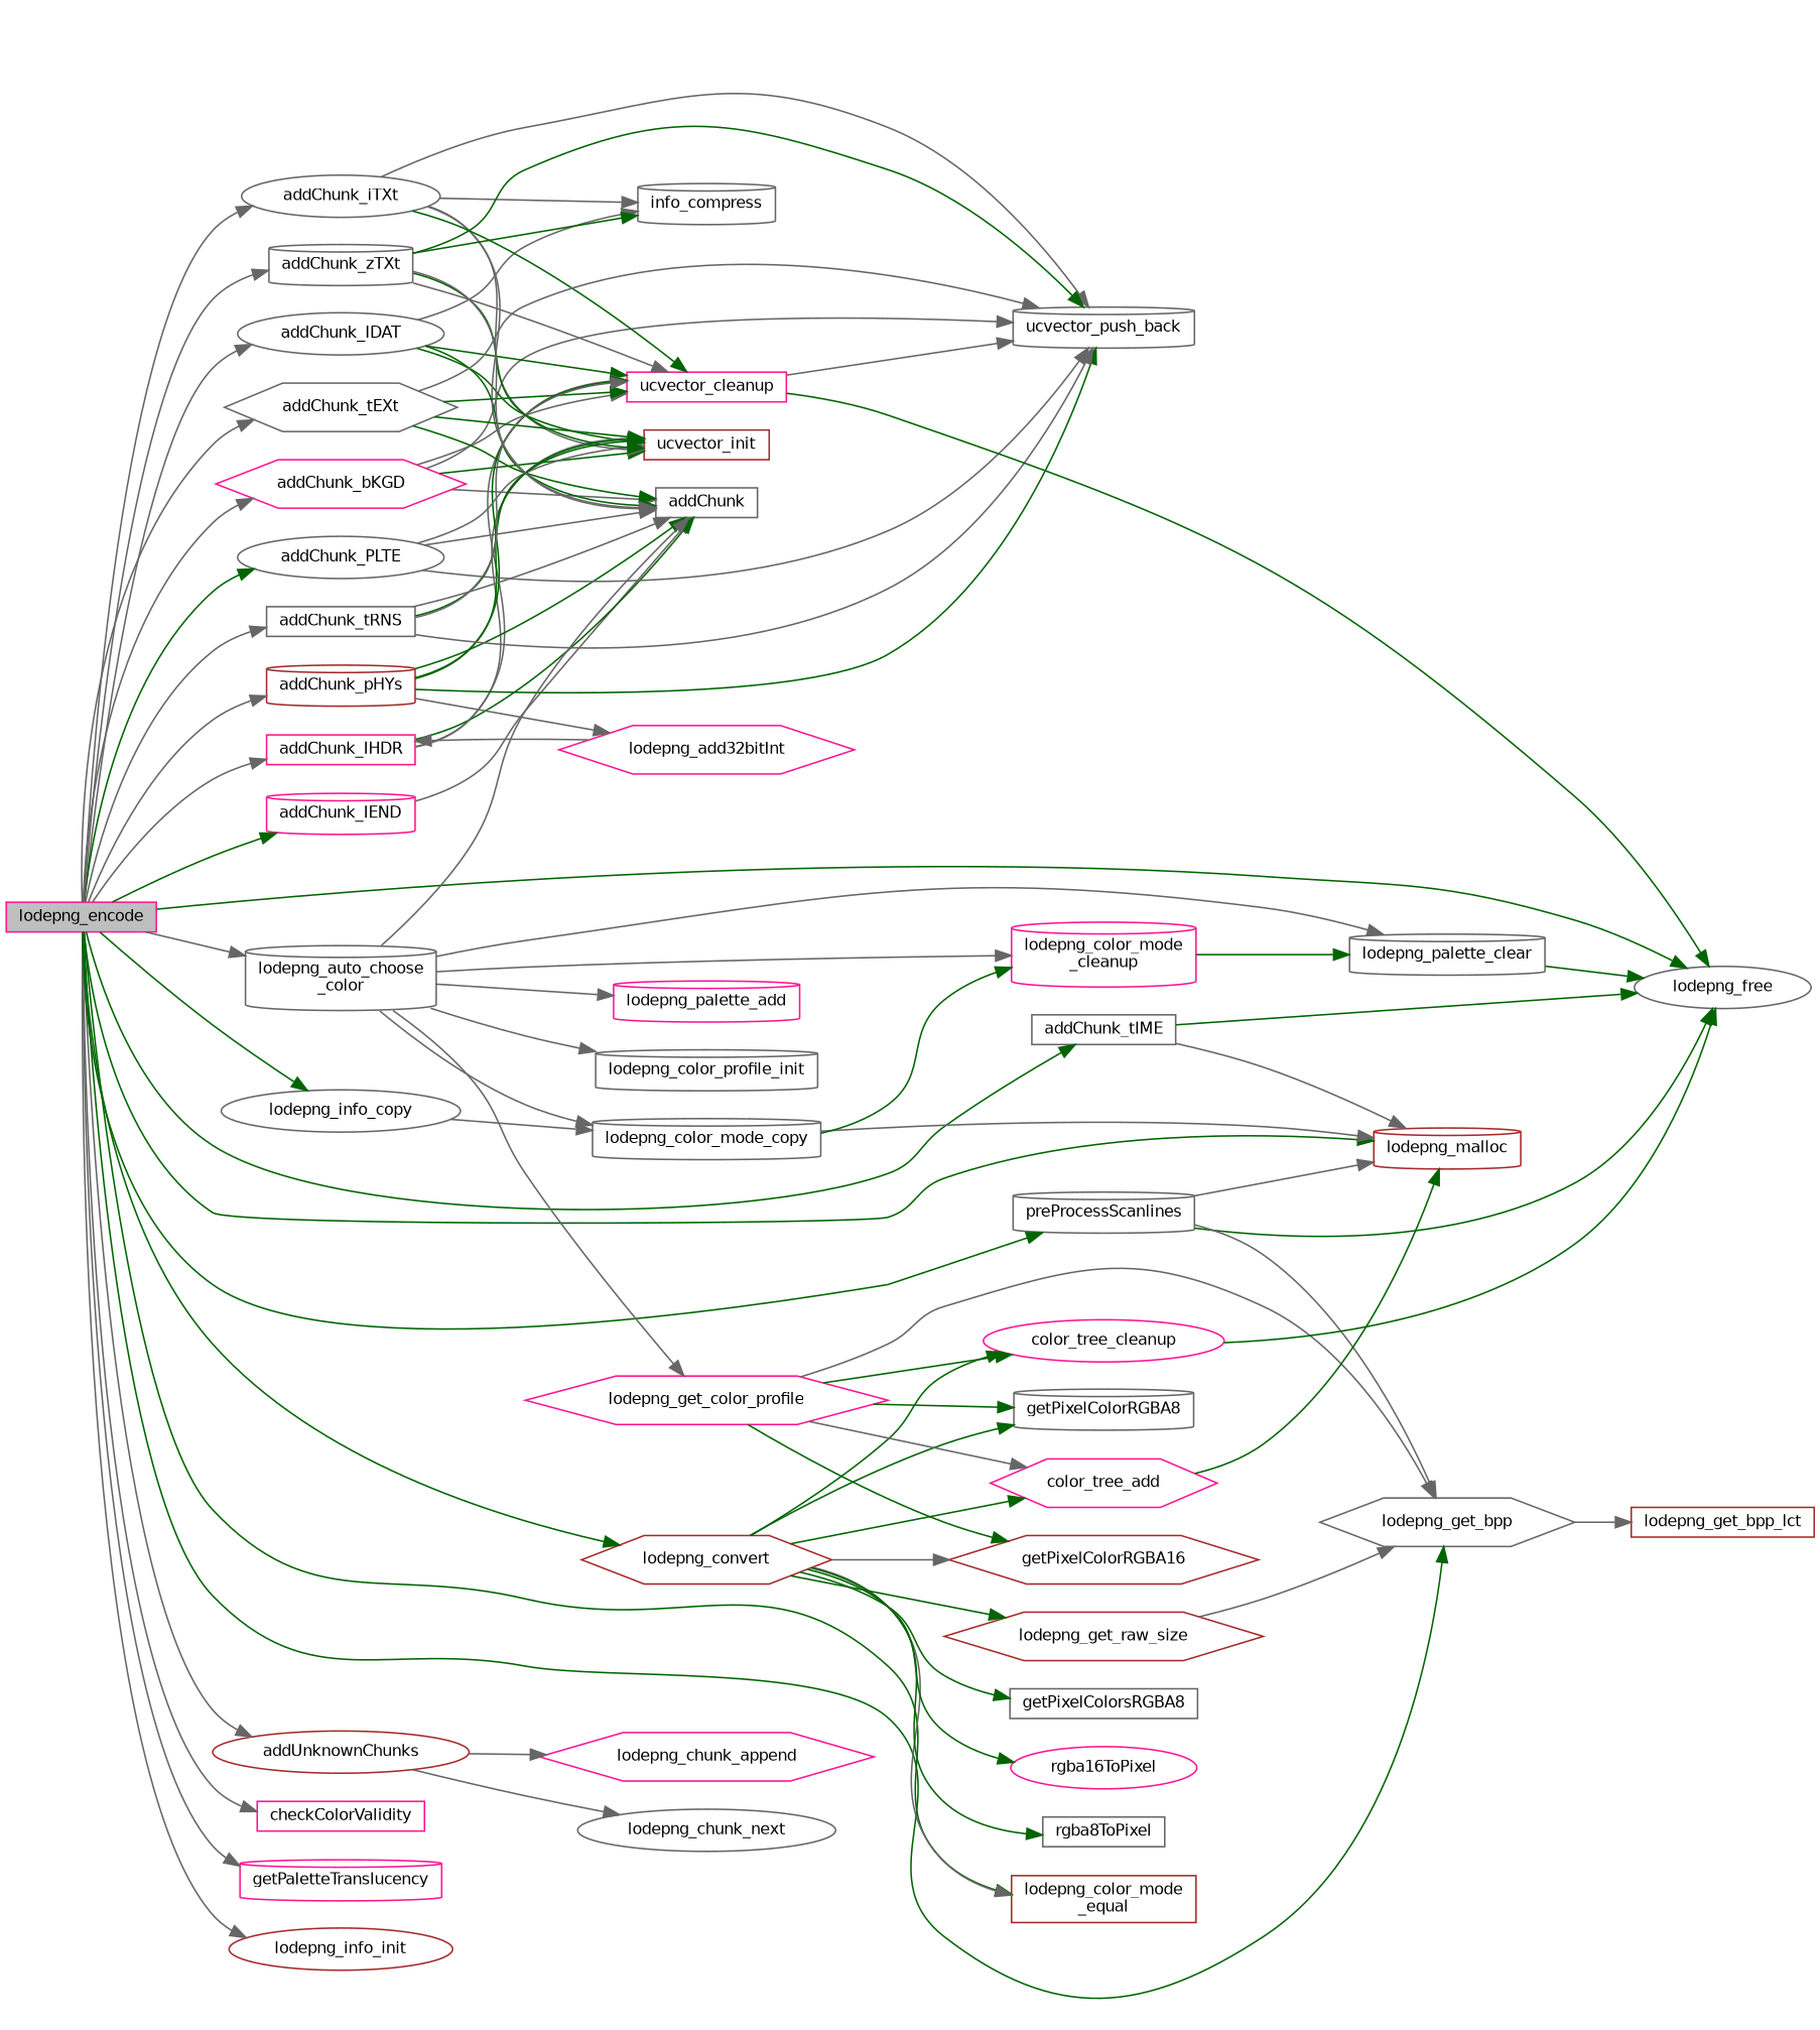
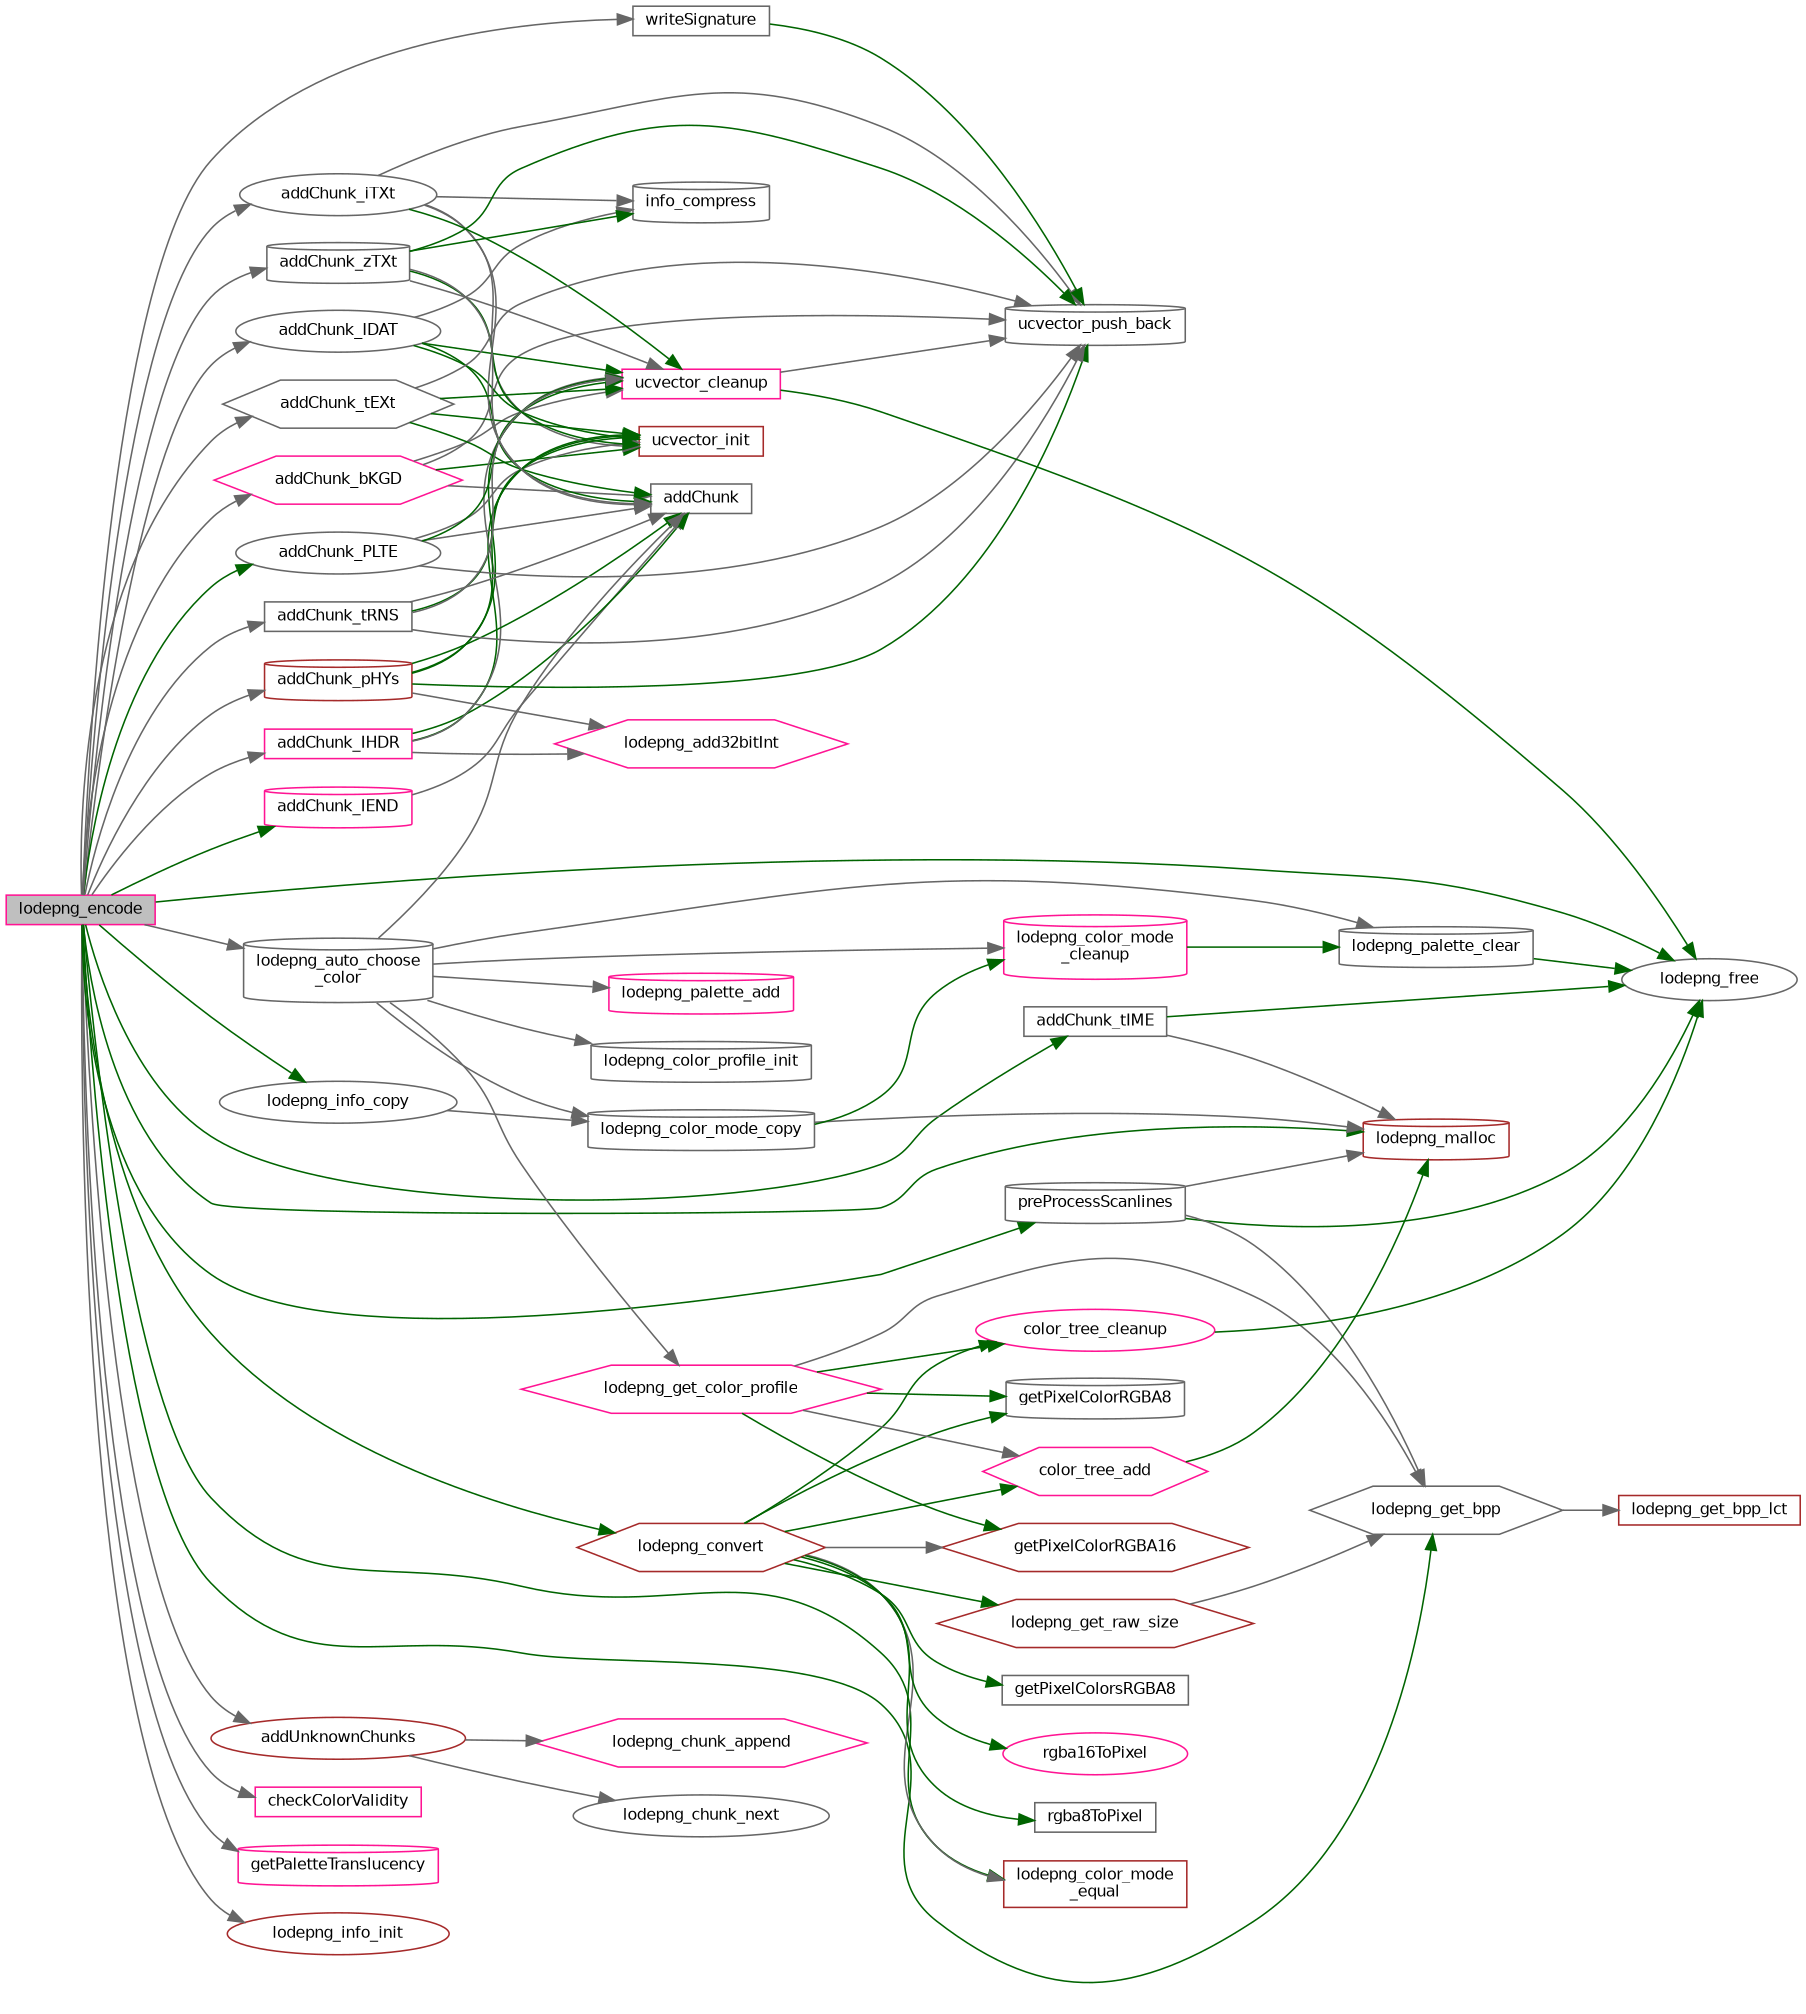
  digraph {
    fontname="DejaVu Sans"
    rankdir=LR
    node [color=gray40 fillcolor=white fontname="DejaVu Sans" fontsize=10 shape=cylinder style=filled]
    edge [color=gray40 fontname="DejaVu Sans" fontsize=10 labelfontname=Helvetica labelfontsize=10 style=solid]
    n1 [color=deeppink fillcolor=grey75 fontcolor=black height=0.2 label=lodepng_encode shape=box width=0.4]
    n2 [color=deeppink height=0.2 label=addChunk_bKGD shape=hexagon width=0.4]
    n3 [height=0.2 label=lodepng_free shape=ellipse width=0.4]
    n4 [height=0.2 label=addChunk_IDAT shape=ellipse width=0.4]
    n5 [color=deeppink height=0.2 label=addChunk_IEND width=0.4]
    n6 [color=deeppink height=0.2 label=addChunk_IHDR shape=box width=0.4]
    n7 [height=0.2 label=addChunk_iTXt shape=ellipse width=0.4]
    n8 [color=brown height=0.2 label=addChunk_pHYs width=0.4]
    n9 [height=0.2 label=addChunk_PLTE shape=ellipse width=0.4]
    n10 [height=0.2 label=addChunk_tEXt shape=hexagon width=0.4]
    n11 [height=0.2 label=addChunk_tIME shape=box width=0.4]
    n12 [color=brown height=0.2 label=lodepng_malloc width=0.4]
    n13 [height=0.2 label=addChunk_tRNS shape=box width=0.4]
    n14 [height=0.2 label=addChunk_zTXt width=0.4]
    n15 [color=brown height=0.2 label=addUnknownChunks shape=ellipse width=0.4]
    n16 [color=deeppink height=0.2 label=checkColorValidity shape=box width=0.4]
    n17 [color=deeppink height=0.2 label=getPaletteTranslucency width=0.4]
    n18 [height=0.2 label="lodepng_auto_choose\l_color" width=0.4]
    n19 [height=0.2 label=lodepng_get_bpp shape=hexagon width=0.4]
    n20 [color=brown height=0.2 label="lodepng_color_mode\l_equal" shape=box width=0.4]
    n21 [color=brown height=0.2 label=lodepng_convert shape=hexagon width=0.4]
    n22 [height=0.2 label=lodepng_info_copy shape=ellipse width=0.4]
    n23 [color=brown height=0.2 label=lodepng_info_init shape=ellipse width=0.4]
    n24 [height=0.2 label=preProcessScanlines width=0.4]
+   n25 [height=0.2 label=writeSignature shape=box width=0.4]
    n26 [color=brown height=0.2 label=ucvector_init shape=box width=0.4]
    n27 [height=0.2 label=addChunk shape=box width=0.4]
    n28 [color=deeppink height=0.2 label=ucvector_cleanup shape=box width=0.4]
    n29 [height=0.2 label=ucvector_push_back width=0.4]
    n30 [height=0.2 label=info_compress width=0.4]
    n31 [color=deeppink height=0.2 label=lodepng_add32bitInt shape=hexagon width=0.4]
    n32 [color=deeppink height=0.2 label=lodepng_chunk_append shape=hexagon width=0.4]
    n33 [height=0.2 label=lodepng_chunk_next shape=ellipse width=0.4]
    n34 [color=deeppink height=0.2 label="lodepng_color_mode\l_cleanup" width=0.4]
    n35 [height=0.2 label=lodepng_palette_clear width=0.4]
    n36 [height=0.2 label=lodepng_color_mode_copy width=0.4]
    n37 [height=0.2 label=lodepng_color_profile_init width=0.4]
    n38 [color=deeppink height=0.2 label=lodepng_get_color_profile shape=hexagon width=0.4]
    n39 [color=deeppink height=0.2 label=lodepng_palette_add width=0.4]
    n40 [color=brown height=0.2 label=lodepng_get_bpp_lct shape=box width=0.4]
    n41 [color=deeppink height=0.2 label=color_tree_add shape=hexagon width=0.4]
    n42 [color=deeppink height=0.2 label=color_tree_cleanup shape=ellipse width=0.4]
    n43 [color=brown height=0.2 label=getPixelColorRGBA16 shape=hexagon width=0.4]
    n44 [height=0.2 label=getPixelColorRGBA8 width=0.4]
    n45 [height=0.2 label=getPixelColorsRGBA8 shape=box width=0.4]
    n46 [color=brown height=0.2 label=lodepng_get_raw_size shape=hexagon width=0.4]
    n47 [color=deeppink height=0.2 label=rgba16ToPixel shape=ellipse width=0.4]
    n48 [height=0.2 label=rgba8ToPixel shape=box width=0.4]
    n1 -> n2
    n1 -> n3 [color=darkgreen]
    n1 -> n4
    n1 -> n5 [color=darkgreen]
    n1 -> n6
    n1 -> n7
    n1 -> n8
    n1 -> n9 [color=darkgreen]
    n1 -> n10
    n1 -> n11 [color=darkgreen]
    n1 -> n12 [color=darkgreen]
    n1 -> n13
    n1 -> n14
    n1 -> n15
    n1 -> n16
    n1 -> n17
    n1 -> n18
    n1 -> n19 [color=darkgreen]
    n1 -> n20 [color=darkgreen]
    n1 -> n21 [color=darkgreen]
    n1 -> n22 [color=darkgreen]
    n1 -> n23
    n1 -> n24 [color=darkgreen]
+   n1 -> n25
    n2 -> n26 [color=darkgreen]
    n2 -> n27
    n2 -> n28
    n2 -> n29
    n4 -> n26 [color=darkgreen]
    n4 -> n27 [color=darkgreen]
    n4 -> n28 [color=darkgreen]
    n4 -> n30
    n5 -> n27
-   n6 -> n26
+   n6 -> n26 [color=darkgreen]
    n6 -> n27 [color=darkgreen]
    n6 -> n28
-   n31 -> n6
+   n6 -> n31
    n7 -> n26
    n7 -> n27
    n7 -> n28 [color=darkgreen]
    n7 -> n29
    n7 -> n30
    n8 -> n26 [color=darkgreen]
    n8 -> n27 [color=darkgreen]
    n8 -> n28 [color=darkgreen]
    n8 -> n29 [color=darkgreen]
    n8 -> n31
    n9 -> n26
    n9 -> n27
+   n9 -> n28 [color=darkgreen]
    n9 -> n29
    n10 -> n26 [color=darkgreen]
    n10 -> n27 [color=darkgreen]
    n10 -> n28 [color=darkgreen]
    n10 -> n29
    n11 -> n3 [color=darkgreen]
    n11 -> n12
    n13 -> n26 [color=darkgreen]
    n13 -> n27
    n13 -> n28
    n13 -> n29
    n14 -> n26 [color=darkgreen]
    n14 -> n27
    n14 -> n28
    n14 -> n29 [color=darkgreen]
    n14 -> n30 [color=darkgreen]
    n15 -> n32
    n15 -> n33
    n18 -> n27
    n18 -> n34
    n18 -> n35
    n18 -> n36
    n18 -> n37
    n18 -> n38
    n18 -> n39
    n19 -> n40
    n21 -> n20
    n21 -> n41 [color=darkgreen]
    n21 -> n42 [color=darkgreen]
    n21 -> n43
    n21 -> n44 [color=darkgreen]
    n21 -> n45 [color=darkgreen]
    n21 -> n46 [color=darkgreen]
    n21 -> n47 [color=darkgreen]
    n21 -> n48 [color=darkgreen]
    n22 -> n36
    n24 -> n3 [color=darkgreen]
    n24 -> n12
    n24 -> n19
+   n25 -> n29 [color=darkgreen]
    n28 -> n3 [color=darkgreen]
    n28 -> n29
    n34 -> n35 [color=darkgreen]
    n35 -> n3 [color=darkgreen]
    n36 -> n12
    n36 -> n34 [color=darkgreen]
    n38 -> n19
    n38 -> n41
    n38 -> n42 [color=darkgreen]
    n38 -> n43 [color=darkgreen]
    n38 -> n44 [color=darkgreen]
    n41 -> n12 [color=darkgreen]
    n42 -> n3 [color=darkgreen]
    n46 -> n19
  }
